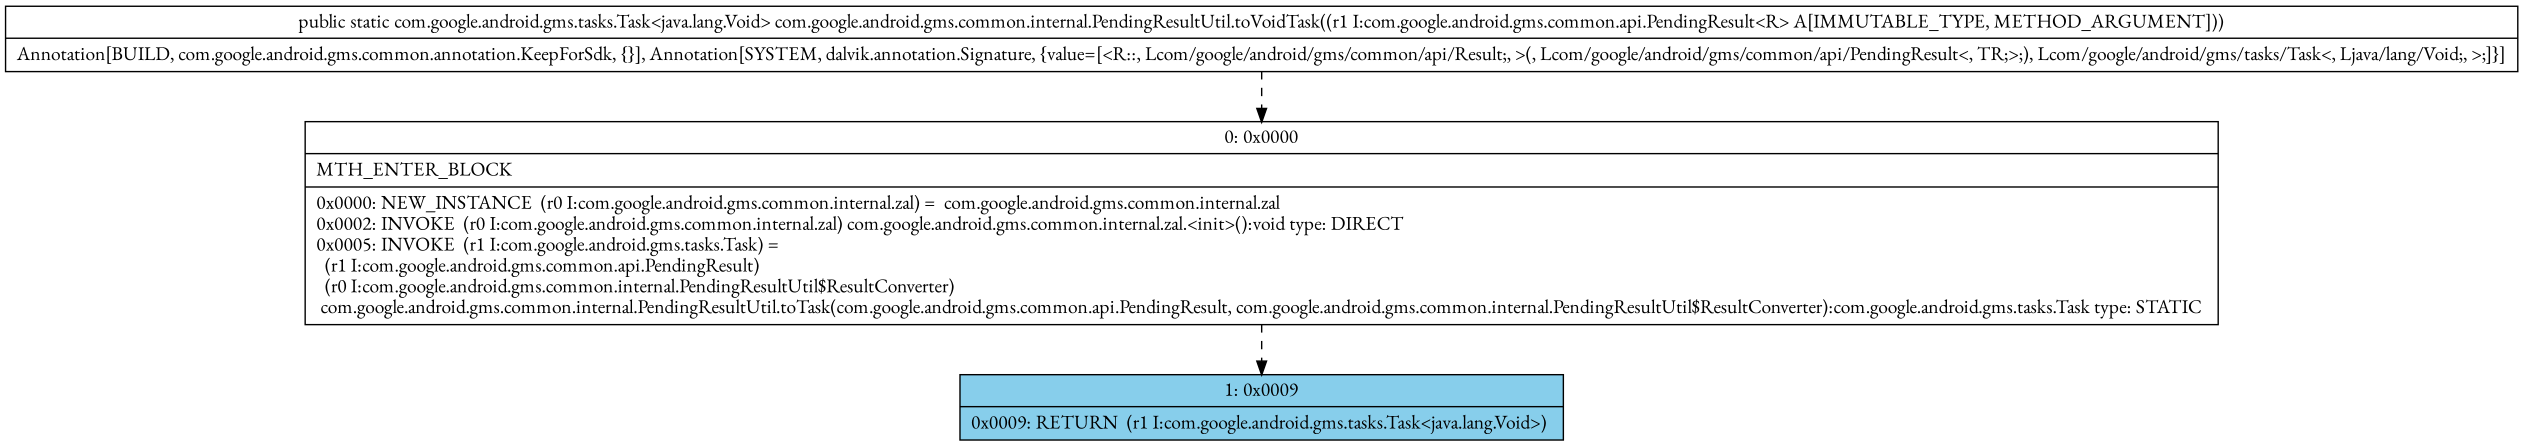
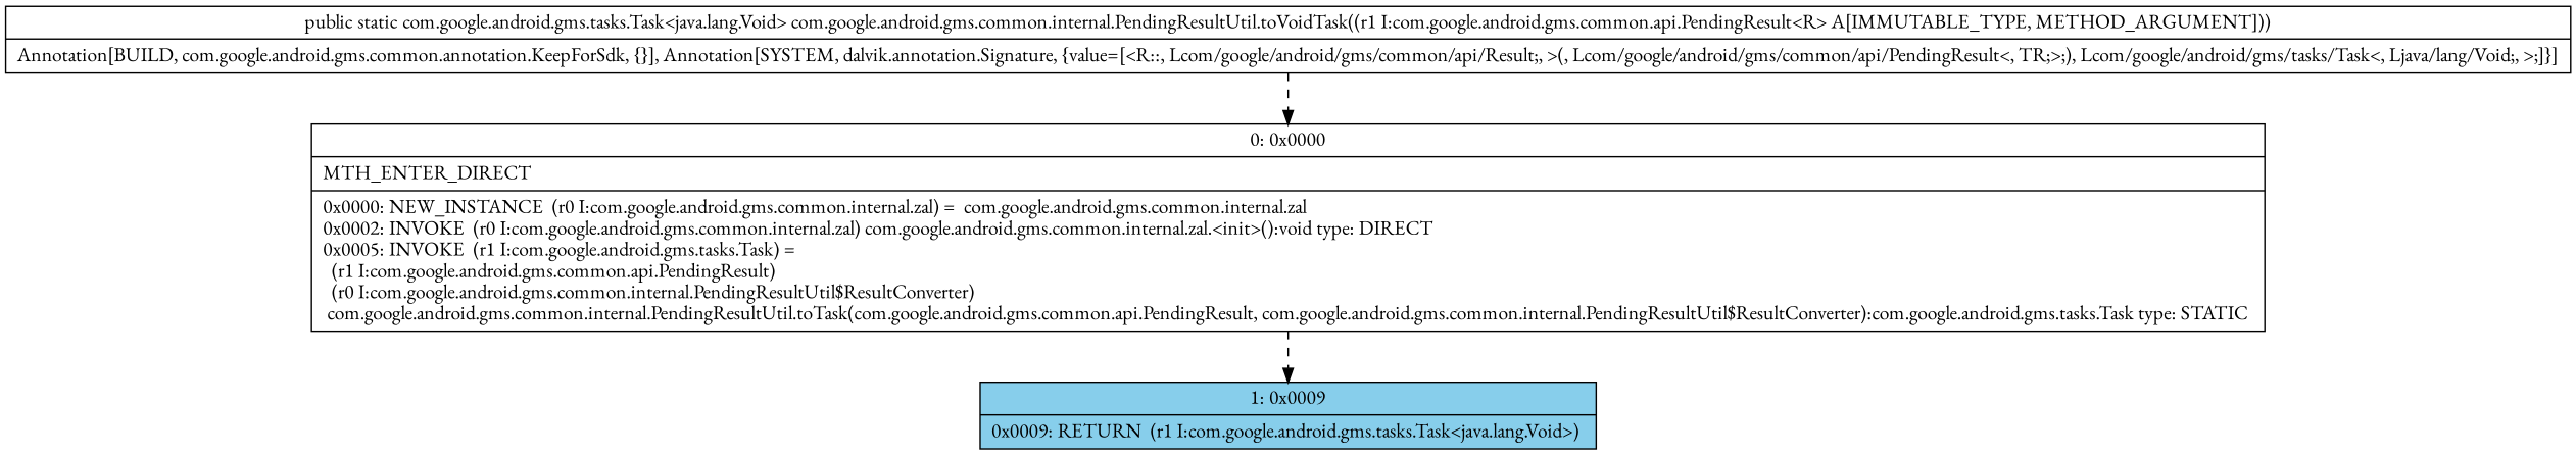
  digraph {
    fontname="EB Garamond"
    node [shape=record style=filled fillcolor=white fontname="EB Garamond"]
    edge [style=dashed fontname="EB Garamond"]
-   n1 [label="{0\:\ 0x0000|MTH_ENTER_BLOCK\l|0x0000: NEW_INSTANCE  (r0 I:com.google.android.gms.common.internal.zal) =  com.google.android.gms.common.internal.zal \l0x0002: INVOKE  (r0 I:com.google.android.gms.common.internal.zal) com.google.android.gms.common.internal.zal.\<init\>():void type: DIRECT \l0x0005: INVOKE  (r1 I:com.google.android.gms.tasks.Task) = \l  (r1 I:com.google.android.gms.common.api.PendingResult)\l  (r0 I:com.google.android.gms.common.internal.PendingResultUtil$ResultConverter)\l com.google.android.gms.common.internal.PendingResultUtil.toTask(com.google.android.gms.common.api.PendingResult, com.google.android.gms.common.internal.PendingResultUtil$ResultConverter):com.google.android.gms.tasks.Task type: STATIC \l}"]
+   n1 [label="{0\:\ 0x0000|MTH_ENTER_DIRECT\l|0x0000: NEW_INSTANCE  (r0 I:com.google.android.gms.common.internal.zal) =  com.google.android.gms.common.internal.zal \l0x0002: INVOKE  (r0 I:com.google.android.gms.common.internal.zal) com.google.android.gms.common.internal.zal.\<init\>():void type: DIRECT \l0x0005: INVOKE  (r1 I:com.google.android.gms.tasks.Task) = \l  (r1 I:com.google.android.gms.common.api.PendingResult)\l  (r0 I:com.google.android.gms.common.internal.PendingResultUtil$ResultConverter)\l com.google.android.gms.common.internal.PendingResultUtil.toTask(com.google.android.gms.common.api.PendingResult, com.google.android.gms.common.internal.PendingResultUtil$ResultConverter):com.google.android.gms.tasks.Task type: STATIC \l}"]
    n2 [label="{1\:\ 0x0009|0x0009: RETURN  (r1 I:com.google.android.gms.tasks.Task\<java.lang.Void\>) \l}" fillcolor=skyblue]
    n3 [label="{public static com.google.android.gms.tasks.Task\<java.lang.Void\> com.google.android.gms.common.internal.PendingResultUtil.toVoidTask((r1 I:com.google.android.gms.common.api.PendingResult\<R\> A[IMMUTABLE_TYPE, METHOD_ARGUMENT]))  | Annotation[BUILD, com.google.android.gms.common.annotation.KeepForSdk, \{\}], Annotation[SYSTEM, dalvik.annotation.Signature, \{value=[\<R::, Lcom\/google\/android\/gms\/common\/api\/Result;, \>(, Lcom\/google\/android\/gms\/common\/api\/PendingResult\<, TR;\>;), Lcom\/google\/android\/gms\/tasks\/Task\<, Ljava\/lang\/Void;, \>;]\}]\l}"]
    n1 -> n2
    n3 -> n1
  }
